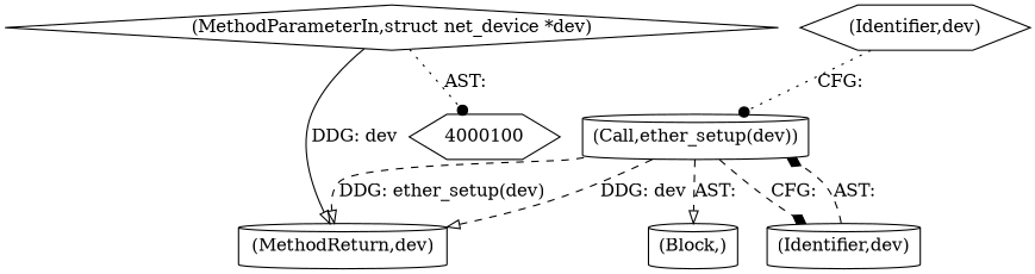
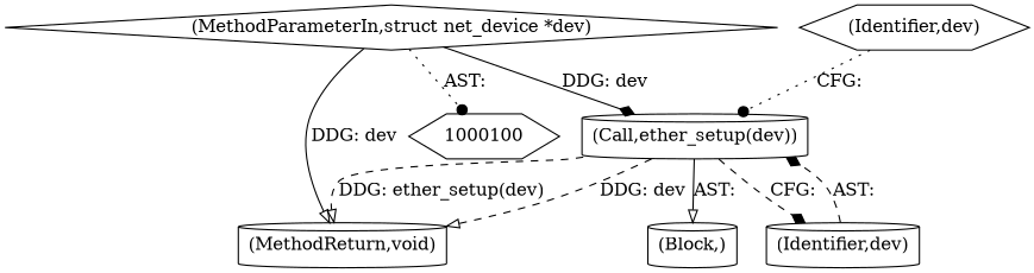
  digraph {
    node [shape=cylinder]
    edge [arrowhead=onormal style=dashed]
    n1 [label="(MethodParameterIn,struct net_device *dev)" shape=diamond]
    n2 [label="(Call,ether_setup(dev))"]
-   n3 [label="(MethodReturn,dev)"]
-   1000100 [shape=hexagon label=4000100]
+   n3 [label="(MethodReturn,void)"]
+   1000100 [shape=hexagon]
    n5 [label="(Block,)"]
    n6 [label="(Identifier,dev)"]
    n7 [label="(Identifier,dev)" shape=hexagon]
+   n1 -> n2 [arrowhead=diamond label="DDG: dev" style=solid]
    n1 -> n3 [label="DDG: dev" style=solid]
    n1 -> 1000100 [arrowhead=dot label="AST: " style=dotted]
    n2 -> n3 [label="DDG: dev"]
    n2 -> n3 [label="DDG: ether_setup(dev)"]
-   n2 -> n5 [label="AST: "]
+   n2 -> n5 [label="AST: " style=solid]
    n2 -> n6 [arrowhead=diamond label="CFG: "]
    n6 -> n2 [arrowhead=diamond label="AST: "]
    n7 -> n2 [arrowhead=dot label="CFG: " style=dotted]
  }
